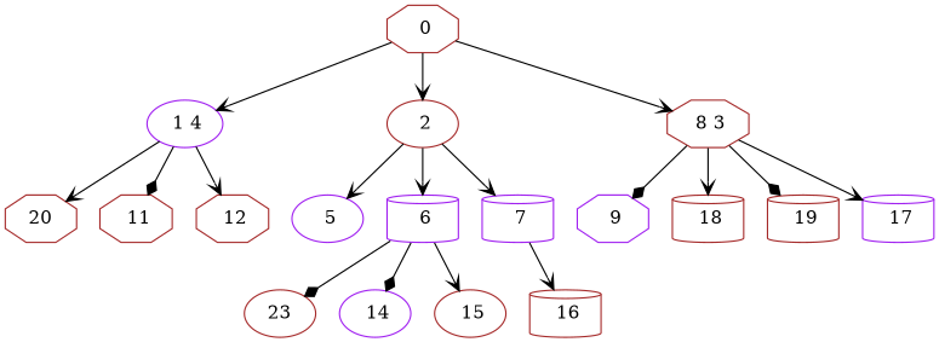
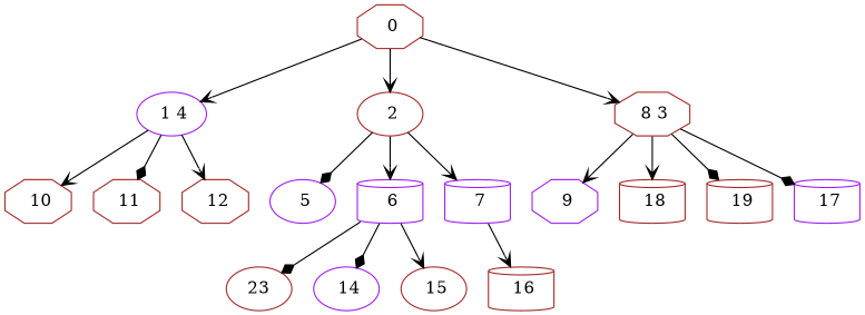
  digraph {
    node [color=brown shape=octagon]
    edge [arrowhead=vee]
    " 0"
    " 1 4" [color=purple shape=ellipse]
    " 2" [shape=ellipse]
    " 8 3"
-   " 10" [label=20]
+   " 10"
    " 11"
    " 12"
    " 5" [color=purple shape=ellipse]
    " 6" [color=purple shape=cylinder]
    " 7" [color=purple shape=cylinder]
    " 9" [color=purple]
    " 18" [shape=cylinder]
    " 19" [shape=cylinder]
    " 17" [color=purple shape=cylinder]
    n15 [label=23 shape=ellipse]
    " 14" [color=purple shape=ellipse]
    " 15" [shape=ellipse]
    " 16" [shape=cylinder]
    " 0" -> " 1 4"
    " 0" -> " 2"
    " 0" -> " 8 3"
    " 1 4" -> " 10"
    " 1 4" -> " 11" [arrowhead=diamond]
    " 1 4" -> " 12"
-   " 2" -> " 5"
+   " 2" -> " 5" [arrowhead=diamond]
    " 2" -> " 6"
    " 2" -> " 7"
-   " 8 3" -> " 9" [arrowhead=diamond]
+   " 8 3" -> " 9"
    " 8 3" -> " 18"
    " 8 3" -> " 19" [arrowhead=diamond]
-   " 8 3" -> " 17"
+   " 8 3" -> " 17" [arrowhead=diamond]
    " 6" -> n15 [arrowhead=diamond]
    " 6" -> " 14" [arrowhead=diamond]
    " 6" -> " 15"
    " 7" -> " 16"
  }
